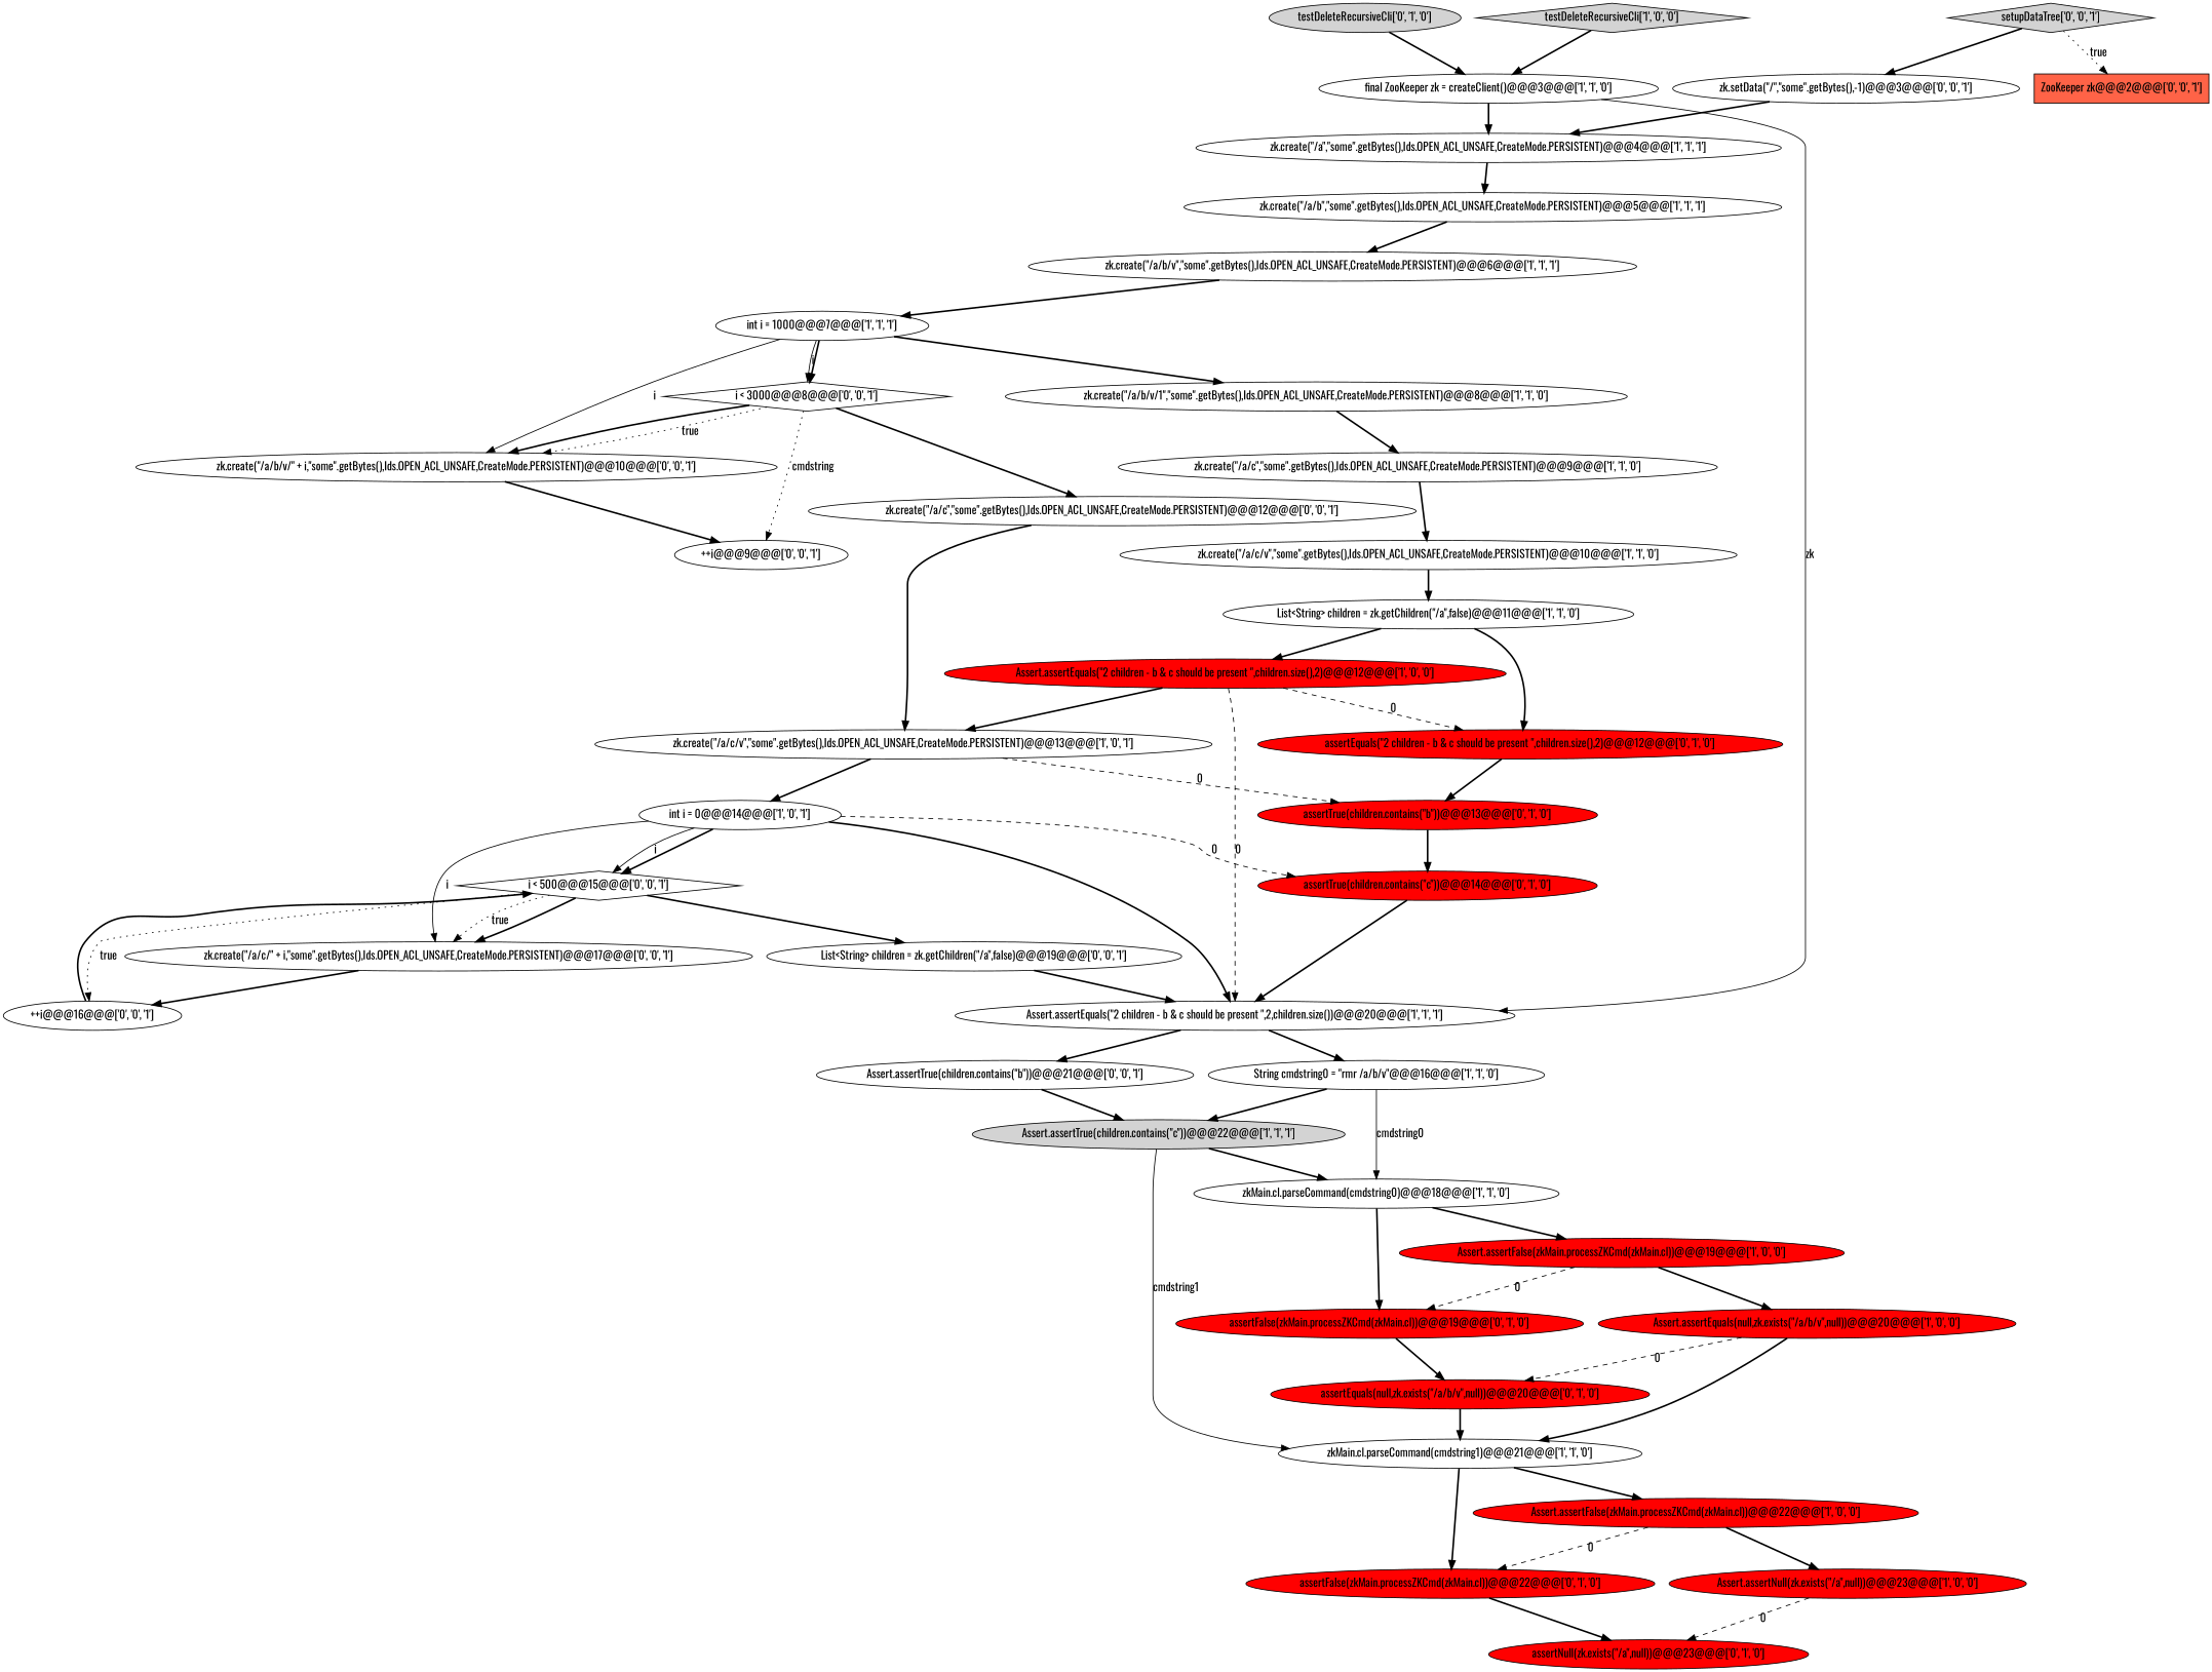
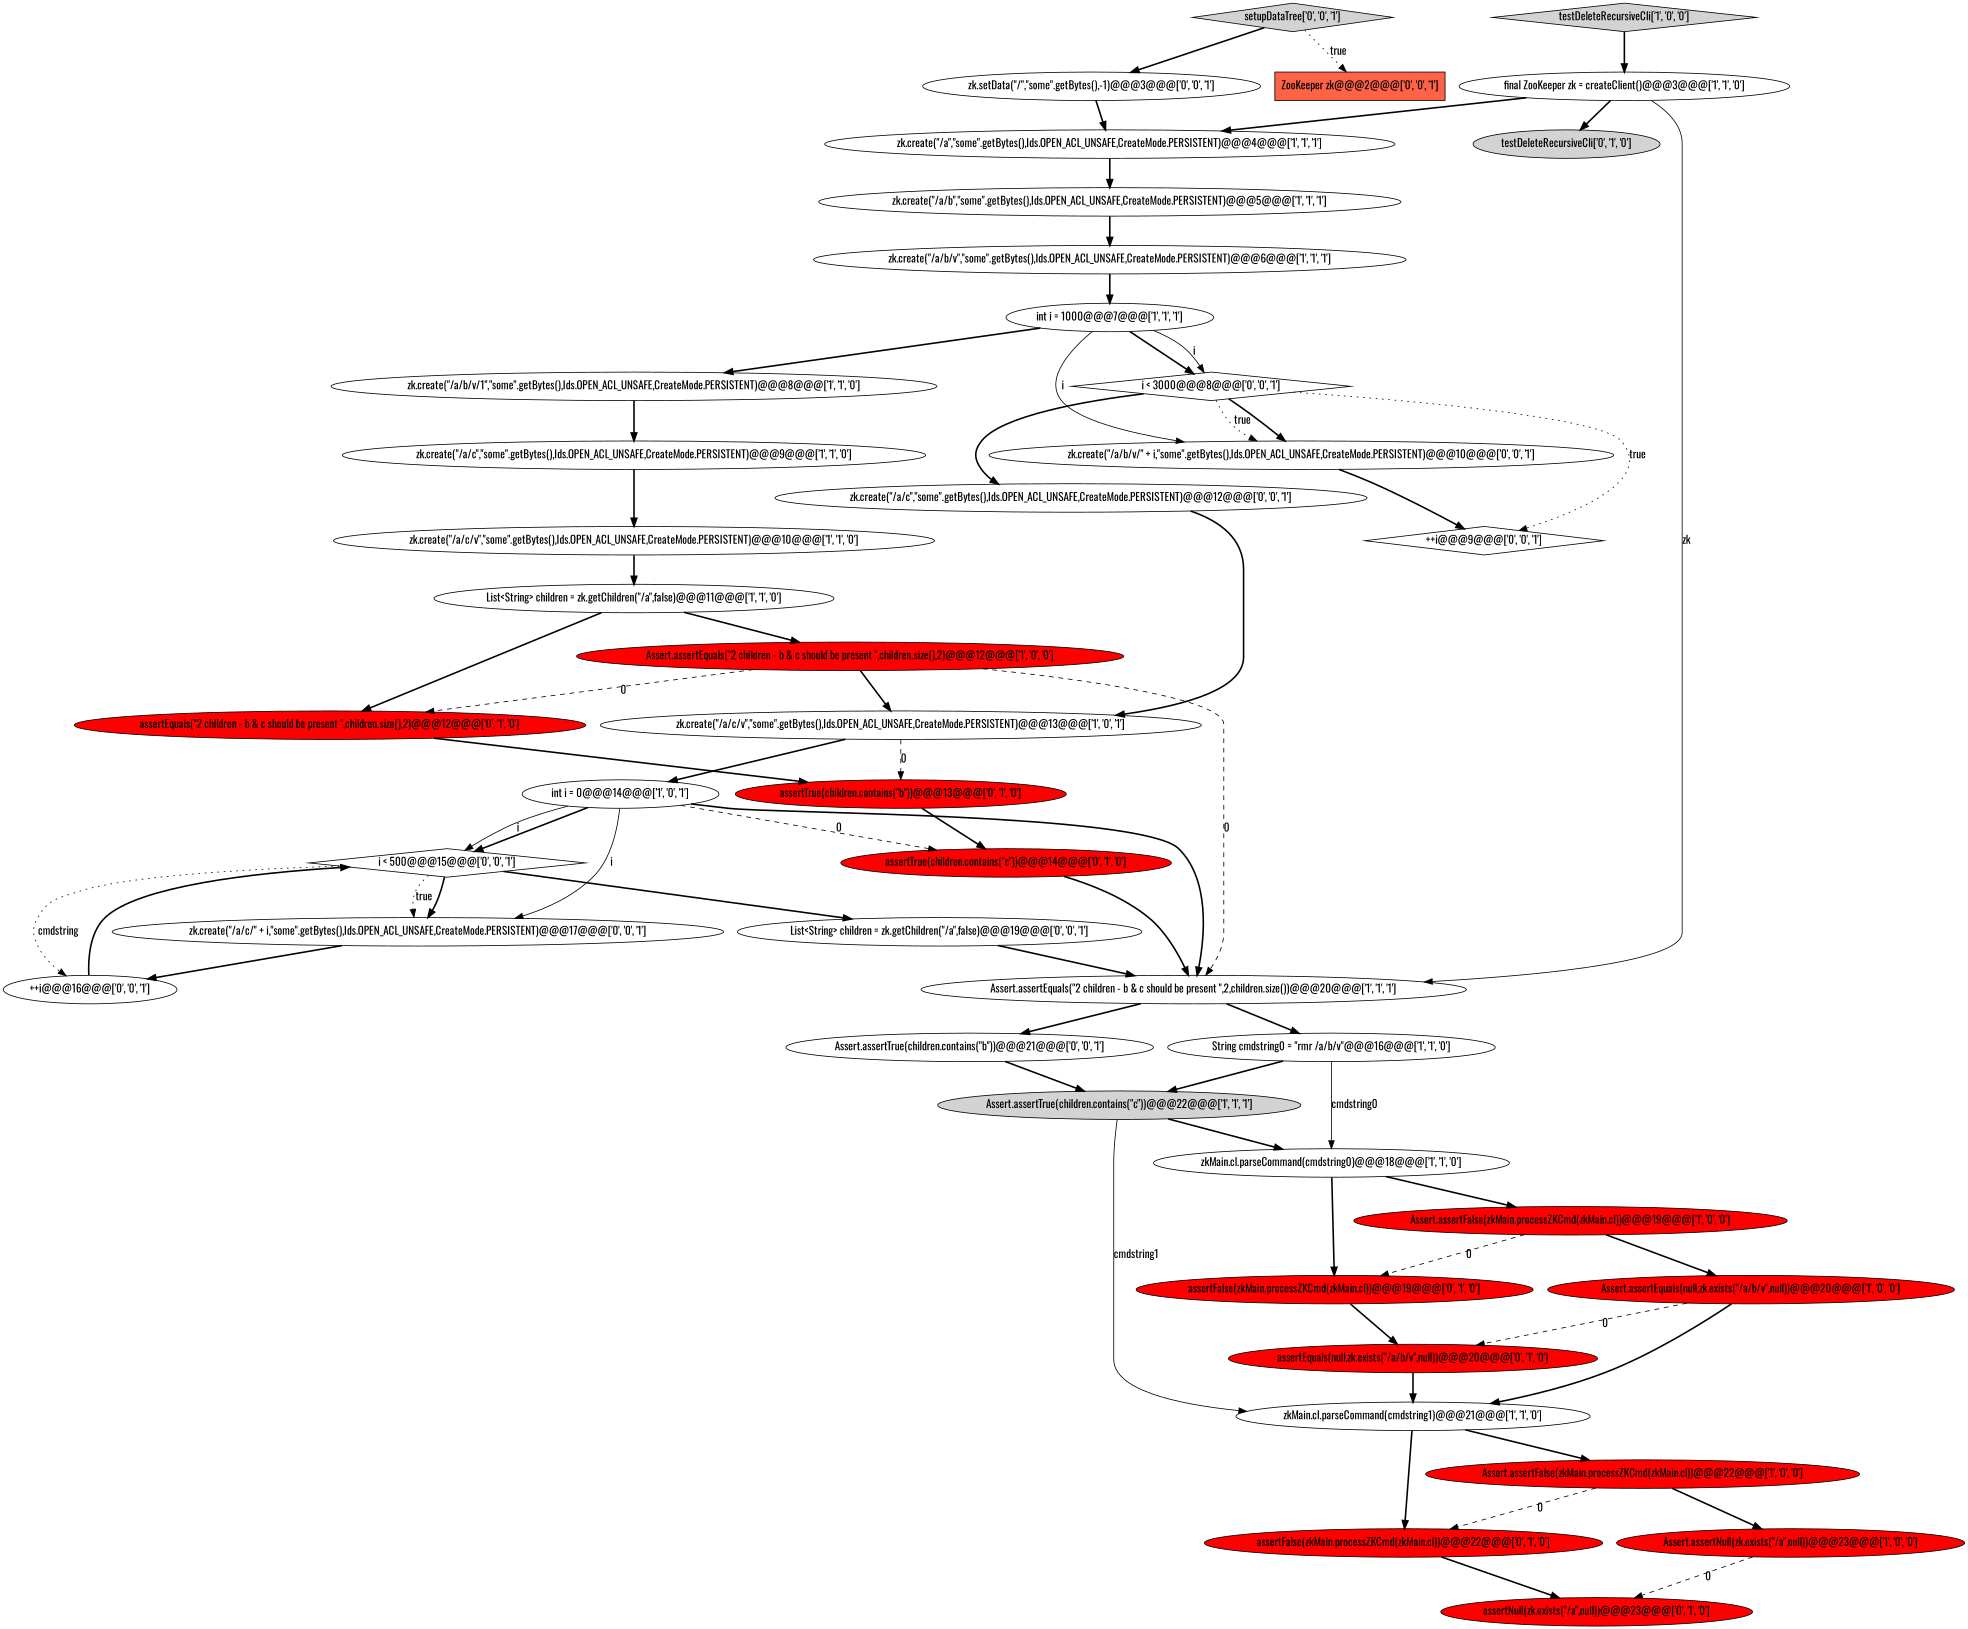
  digraph {
    fontname=Oswald
    node [fillcolor=white fontname=Oswald shape=ellipse style=filled]
    edge [fontname=Oswald style=bold]
    n1 [label="zkMain.cl.parseCommand(cmdstring1)@@@21@@@['1', '1', '0']"]
    n2 [fillcolor=red label="assertFalse(zkMain.processZKCmd(zkMain.cl))@@@22@@@['0', '1', '0']"]
    n3 [fillcolor=red label="Assert.assertFalse(zkMain.processZKCmd(zkMain.cl))@@@22@@@['1', '0', '0']"]
    n4 [fillcolor=red label="assertNull(zk.exists(\"/a\",null))@@@23@@@['0', '1', '0']"]
    n5 [fillcolor=red label="Assert.assertNull(zk.exists(\"/a\",null))@@@23@@@['1', '0', '0']"]
    n6 [label="Assert.assertTrue(children.contains(\"b\"))@@@21@@@['0', '0', '1']"]
    n7 [fillcolor=lightgray label="Assert.assertTrue(children.contains(\"c\"))@@@22@@@['1', '1', '1']"]
    n8 [label="zkMain.cl.parseCommand(cmdstring0)@@@18@@@['1', '1', '0']"]
    n9 [fillcolor=red label="Assert.assertFalse(zkMain.processZKCmd(zkMain.cl))@@@19@@@['1', '0', '0']"]
    n10 [fillcolor=red label="assertFalse(zkMain.processZKCmd(zkMain.cl))@@@19@@@['0', '1', '0']"]
    n11 [fillcolor=red label="Assert.assertEquals(null,zk.exists(\"/a/b/v\",null))@@@20@@@['1', '0', '0']"]
    n12 [fillcolor=red label="assertEquals(null,zk.exists(\"/a/b/v\",null))@@@20@@@['0', '1', '0']"]
    n13 [label="List<String> children = zk.getChildren(\"/a\",false)@@@19@@@['0', '0', '1']"]
    n14 [label="Assert.assertEquals(\"2 children - b & c should be present \",2,children.size())@@@20@@@['1', '1', '1']"]
    n15 [label="String cmdstring0 = \"rmr /a/b/v\"@@@16@@@['1', '1', '0']"]
    n16 [fillcolor=lightgray label="testDeleteRecursiveCli['1', '0', '0']" shape=diamond]
    n17 [label="final ZooKeeper zk = createClient()@@@3@@@['1', '1', '0']"]
    n18 [label="zk.create(\"/a\",\"some\".getBytes(),Ids.OPEN_ACL_UNSAFE,CreateMode.PERSISTENT)@@@4@@@['1', '1', '1']"]
    n19 [label="zk.create(\"/a/b/v/\" + i,\"some\".getBytes(),Ids.OPEN_ACL_UNSAFE,CreateMode.PERSISTENT)@@@10@@@['0', '0', '1']"]
-   n20 [label="++i@@@9@@@['0', '0', '1']"]
+   n20 [label="++i@@@9@@@['0', '0', '1']" shape=diamond]
    n21 [label="zk.create(\"/a/b/v/1\",\"some\".getBytes(),Ids.OPEN_ACL_UNSAFE,CreateMode.PERSISTENT)@@@8@@@['1', '1', '0']"]
    n22 [label="zk.create(\"/a/c\",\"some\".getBytes(),Ids.OPEN_ACL_UNSAFE,CreateMode.PERSISTENT)@@@9@@@['1', '1', '0']"]
    n23 [label="zk.create(\"/a/c/v\",\"some\".getBytes(),Ids.OPEN_ACL_UNSAFE,CreateMode.PERSISTENT)@@@10@@@['1', '1', '0']"]
    n24 [label="int i = 1000@@@7@@@['1', '1', '1']"]
    n25 [label="i < 3000@@@8@@@['0', '0', '1']" shape=diamond]
    n26 [label="zk.create(\"/a/c\",\"some\".getBytes(),Ids.OPEN_ACL_UNSAFE,CreateMode.PERSISTENT)@@@12@@@['0', '0', '1']"]
    n27 [fillcolor=red label="assertEquals(\"2 children - b & c should be present \",children.size(),2)@@@12@@@['0', '1', '0']"]
    n28 [fillcolor=red label="assertTrue(children.contains(\"b\"))@@@13@@@['0', '1', '0']"]
    n29 [fillcolor=red label="assertTrue(children.contains(\"c\"))@@@14@@@['0', '1', '0']"]
    n30 [label="zk.create(\"/a/c/v\",\"some\".getBytes(),Ids.OPEN_ACL_UNSAFE,CreateMode.PERSISTENT)@@@13@@@['1', '0', '1']"]
    n31 [label="int i = 0@@@14@@@['1', '0', '1']"]
    n32 [label="zk.create(\"/a/c/\" + i,\"some\".getBytes(),Ids.OPEN_ACL_UNSAFE,CreateMode.PERSISTENT)@@@17@@@['0', '0', '1']"]
    n33 [label="i < 500@@@15@@@['0', '0', '1']" shape=diamond]
    n34 [label="zk.create(\"/a/b\",\"some\".getBytes(),Ids.OPEN_ACL_UNSAFE,CreateMode.PERSISTENT)@@@5@@@['1', '1', '1']"]
    n35 [label="zk.create(\"/a/b/v\",\"some\".getBytes(),Ids.OPEN_ACL_UNSAFE,CreateMode.PERSISTENT)@@@6@@@['1', '1', '1']"]
    n36 [fillcolor=lightgray label="testDeleteRecursiveCli['0', '1', '0']"]
    n37 [label="List<String> children = zk.getChildren(\"/a\",false)@@@11@@@['1', '1', '0']"]
    n38 [fillcolor=red label="Assert.assertEquals(\"2 children - b & c should be present \",children.size(),2)@@@12@@@['1', '0', '0']"]
    n39 [label="zk.setData(\"/\",\"some\".getBytes(),-1)@@@3@@@['0', '0', '1']"]
    n40 [fillcolor=tomato label="ZooKeeper zk@@@2@@@['0', '0', '1']" shape=box]
    n41 [label="++i@@@16@@@['0', '0', '1']"]
    n42 [fillcolor=lightgray label="setupDataTree['0', '0', '1']" shape=diamond]
    n1 -> n2
    n1 -> n3
    n2 -> n4
    n3 -> n2 [label=0 style=dashed]
    n3 -> n5
    n5 -> n4 [label=0 style=dashed]
    n6 -> n7
    n7 -> n1 [label=cmdstring1 style=solid]
    n7 -> n8
    n8 -> n9
    n8 -> n10
    n9 -> n10 [label=0 style=dashed]
    n9 -> n11
    n10 -> n12
    n11 -> n1
    n11 -> n12 [label=0 style=dashed]
    n12 -> n1
    n13 -> n14
    n14 -> n6
    n14 -> n15
    n15 -> n7
    n15 -> n8 [label=cmdstring0 style=solid]
    n16 -> n17
    n17 -> n14 [label=zk style=solid]
    n17 -> n18
    n18 -> n34
    n19 -> n20
    n21 -> n22
    n22 -> n23
    n23 -> n37
    n24 -> n19 [label=i style=solid]
    n24 -> n21
    n24 -> n25 [label=i style=solid]
    n24 -> n25
    n25 -> n19 [label=true style=dotted]
    n25 -> n19
-   n25 -> n20 [label=cmdstring style=dotted]
+   n25 -> n20 [label=true style=dotted]
    n25 -> n26
    n26 -> n30
    n27 -> n28
    n28 -> n29
    n29 -> n14
    n30 -> n28 [label=0 style=dashed]
    n30 -> n31
    n31 -> n14
    n31 -> n29 [label=0 style=dashed]
    n31 -> n32 [label=i style=solid]
    n31 -> n33
    n31 -> n33 [label=i style=solid]
    n32 -> n41
    n33 -> n13
    n33 -> n32
    n33 -> n32 [label=true style=dotted]
-   n33 -> n41 [label=true style=dotted]
+   n33 -> n41 [label=cmdstring style=dotted]
    n34 -> n35
    n35 -> n24
-   n36 -> n17
+   n17 -> n36
    n37 -> n27
    n37 -> n38
    n38 -> n14 [label=0 style=dashed]
    n38 -> n27 [label=0 style=dashed]
    n38 -> n30
    n39 -> n18
    n41 -> n33
    n42 -> n39
    n42 -> n40 [label=true style=dotted]
  }
